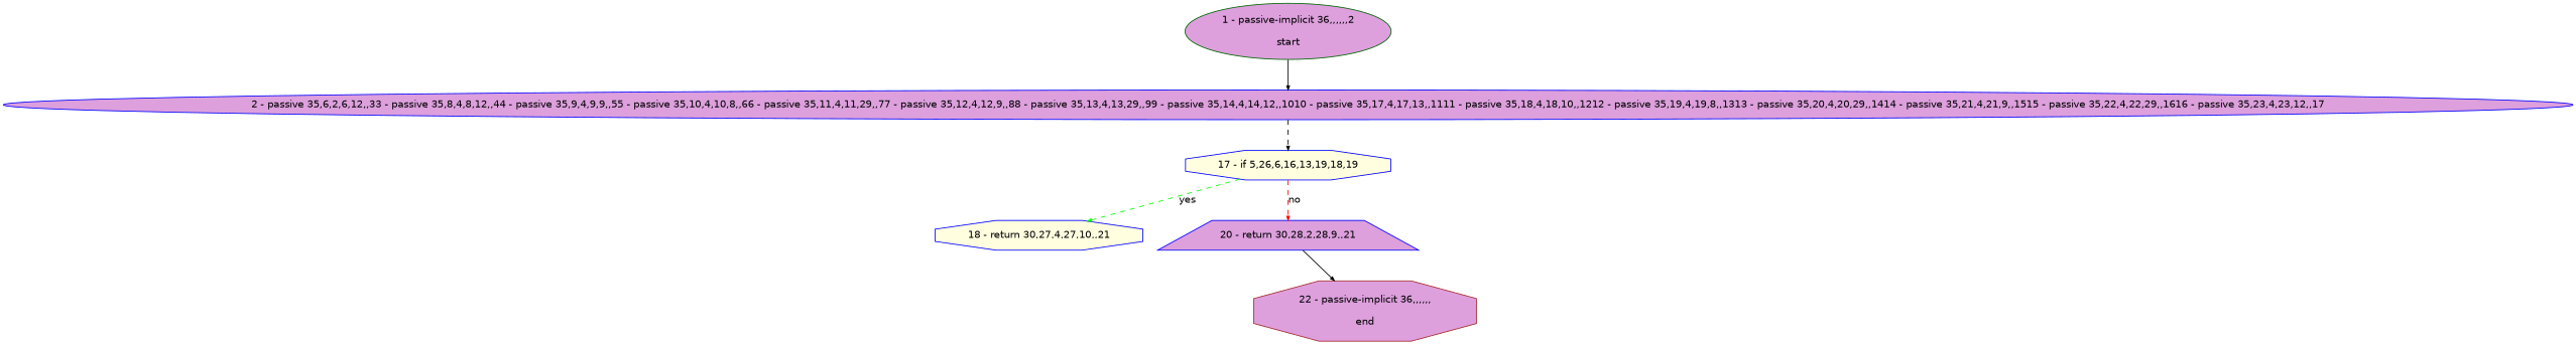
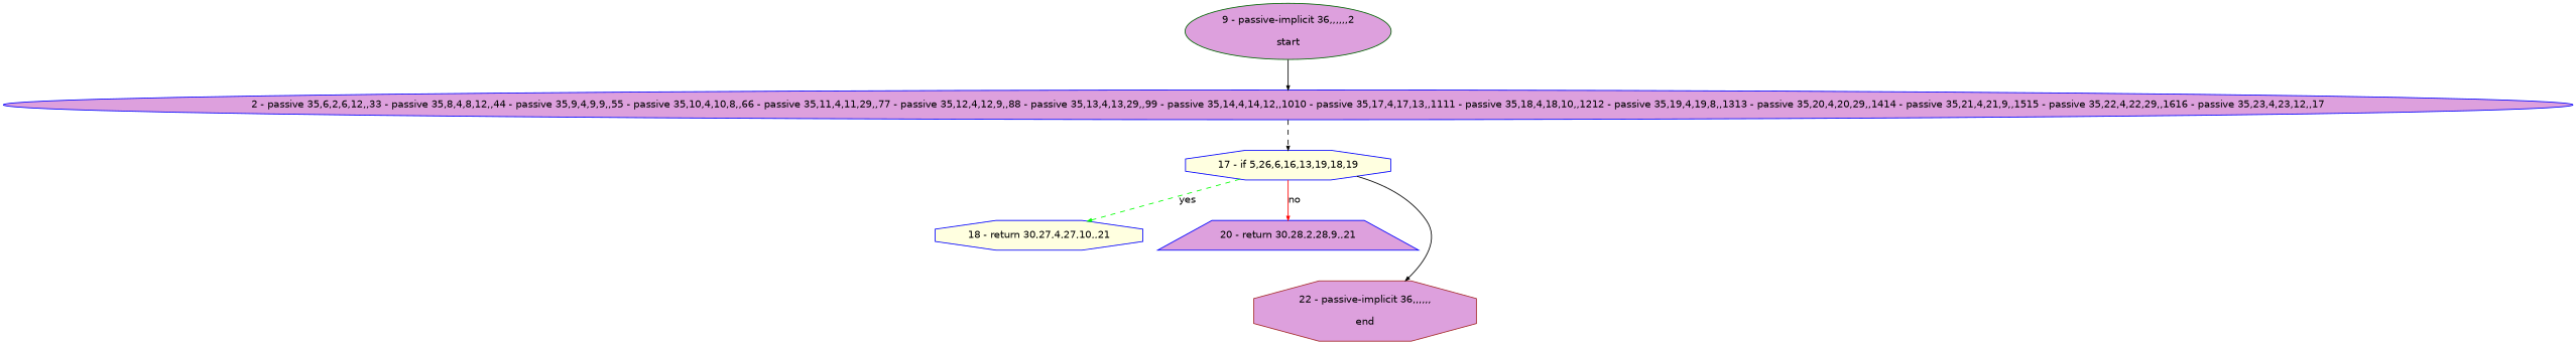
  digraph {
    bgcolor=white
    compound=true
    fillcolor="#FFFFCC"
    fontname="DejaVu Sans"
    fontsize=12
    pack=true
    packmode=clust
    style="rounded,filled"
    node [color="#0000ff" compound=true fillcolor=plum fixedsize=false fontname="DejaVu Sans" fontsize=12 node_initialized=no shape=octagon style=filled]
    edge [arrowhead=normal arrowsize=0.5 arrowtail=none color="#000000" compound=true dir=forward fontcolor=black fontname="DejaVu Sans" fontsize=12 style=dashed]
    n1 [label="2 - passive 35,6,2,6,12,,33 - passive 35,8,4,8,12,,44 - passive 35,9,4,9,9,,55 - passive 35,10,4,10,8,,66 - passive 35,11,4,11,29,,77 - passive 35,12,4,12,9,,88 - passive 35,13,4,13,29,,99 - passive 35,14,4,14,12,,1010 - passive 35,17,4,17,13,,1111 - passive 35,18,4,18,10,,1212 - passive 35,19,4,19,8,,1313 - passive 35,20,4,20,29,,1414 - passive 35,21,4,21,9,,1515 - passive 35,22,4,22,29,,1616 - passive 35,23,4,23,12,,17" shape=ellipse]
    n2 [fillcolor=lightyellow label="17 - if 5,26,6,16,13,19,18,19"]
    n3 [fillcolor=lightyellow label="18 - return 30,27,4,27,10,,21"]
    n4 [label="20 - return 30,28,2,28,9,,21" shape=trapezium]
-   n5 [color="#006400" label="1 - passive-implicit 36,,,,,,2\n\nstart" shape=ellipse]
+   n5 [color="#006400" label="9 - passive-implicit 36,,,,,,2\n\nstart" shape=ellipse]
    n6 [color="#a52a2a" label="22 - passive-implicit 36,,,,,,\n\nend"]
    n1 -> n2
    n2 -> n3 [color="#00ff00" label=yes]
-   n2 -> n4 [color="#ff0000" label=no]
-   n4 -> n6 [style=solid]
+   n2 -> n4 [color="#ff0000" label=no style=solid]
+   n2 -> n6 [style=solid]
    n5 -> n1 [style=solid]
  }
